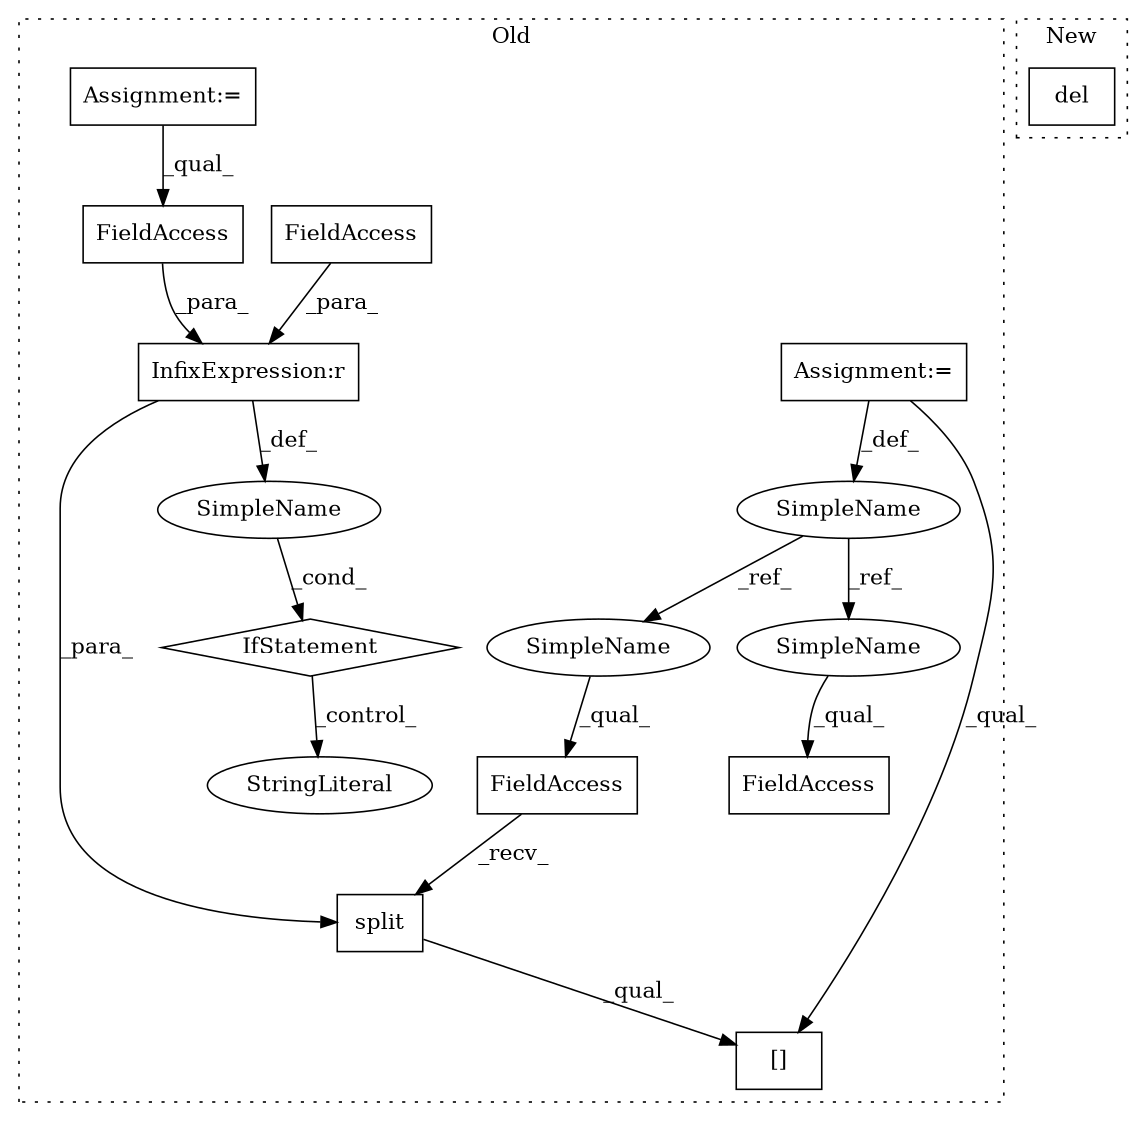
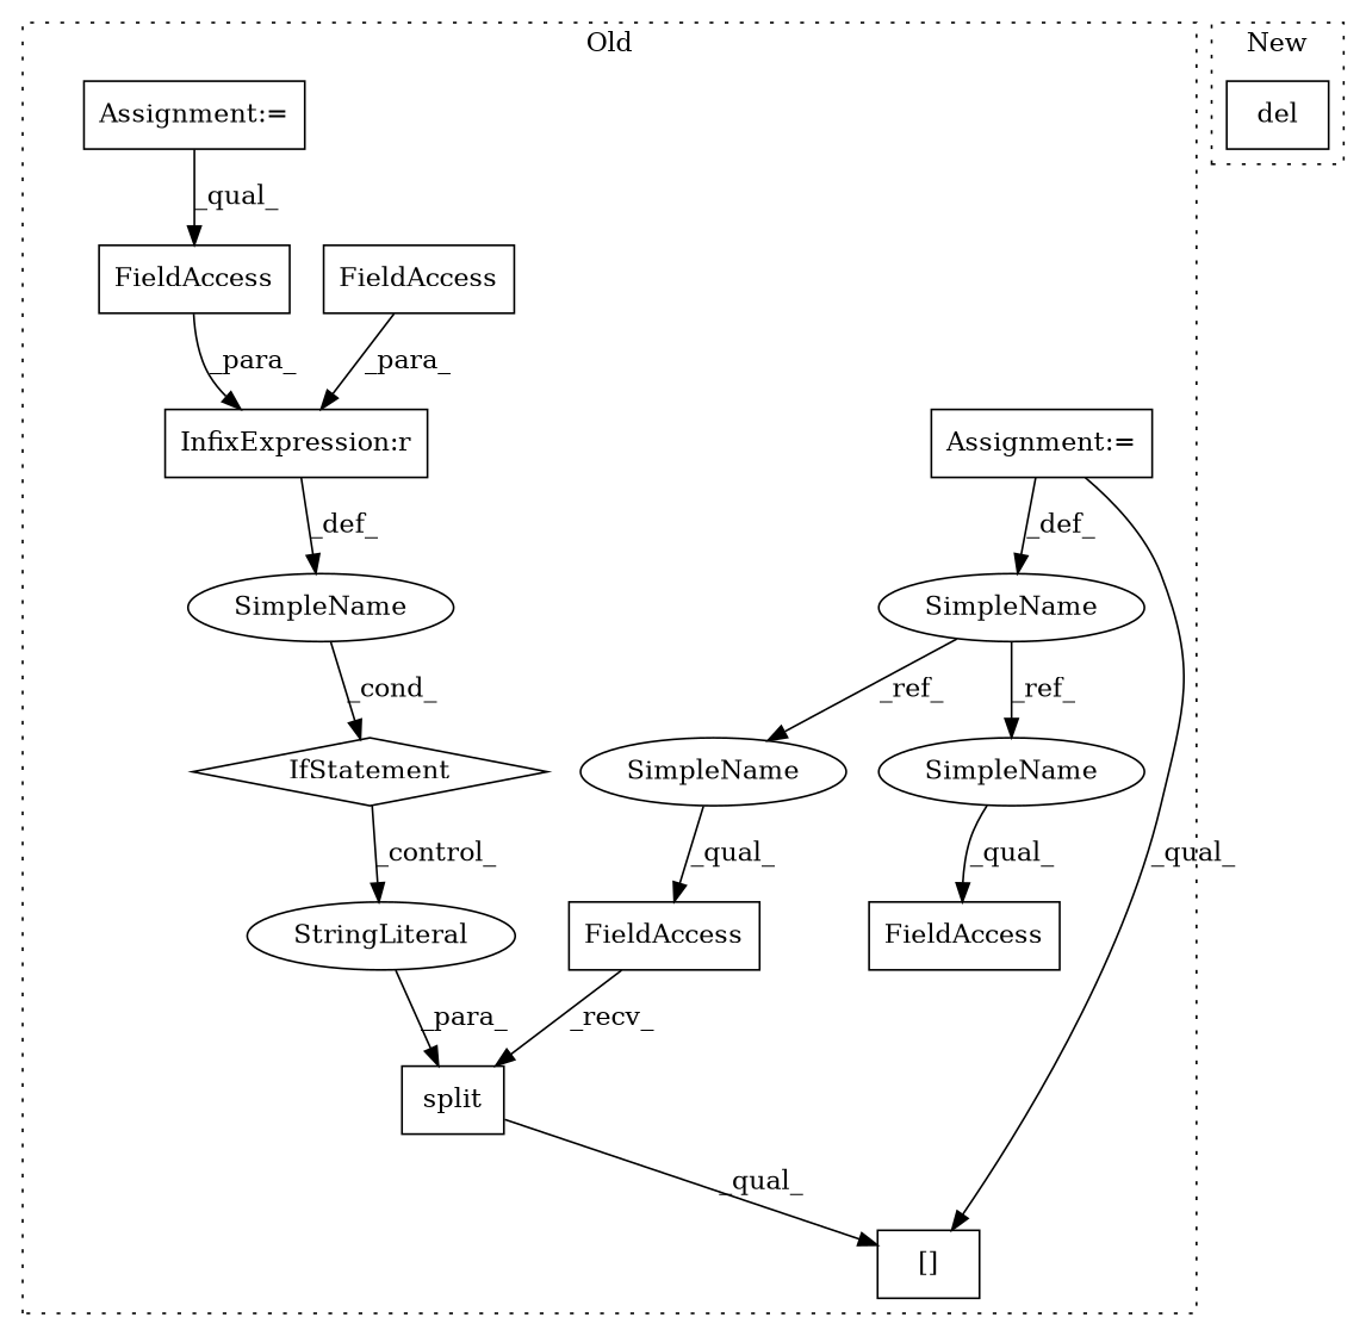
  digraph {
    node [a=42 l=14 s=4744 shape=box]
    n1 [a=32 l="6,1" label=split s="4902,4911"]
    n2 [a=2 l="31,1" label="[]" s="4882,4914"]
    n3 [a=25 l="4,2" label=IfStatement s="4788,4832" shape=diamond]
    n4 [label=SimpleName shape=ellipse l="" s=""]
    n5 [a=7 label="Assignment:="]
    n6 [a=45 l=3 label=StringLiteral s=4908 shape=ellipse]
    n7 [a=27 l=4 label="InfixExpression:r" s=4806]
    n8 [a=22 l=19 label=FieldAccess s=4882]
    n9 [label=SimpleName shape=ellipse]
    n10 [a=22 l=26 label=FieldAccess s=4842]
    n11 [a=22 l=22 label=FieldAccess s=4810]
    n12 [a=22 label=FieldAccess s=4792]
    n13 [a=7 l=5 label="Assignment:=" s=4729]
    n14 [label=SimpleName s=4842 shape=ellipse]
    n15 [label=SimpleName s=4882 shape=ellipse]
    n16 [a=32 l="4,1" label=del s="4605,4623"]
    subgraph cluster_1 {
      label=Old
      style=dotted
      n1
      n2
      n3
      n4
      n5
      n6
      n7
      n8
      n9
      n10
      n11
      n12
      n13
      n14
      n15
    }
    subgraph cluster_2 {
      label=New
      style=dotted
      n16
    }
    n1 -> n2 [label=_qual_]
    n3 -> n6 [label=_control_]
    n4 -> n3 [label=_cond_]
    n5 -> n2 [label=_qual_]
    n5 -> n9 [label=_def_]
-   n7 -> n1 [label=_para_]
+   n6 -> n1 [label=_para_]
    n7 -> n4 [label=_def_]
    n8 -> n1 [label=_recv_]
    n9 -> n14 [label=_ref_]
    n9 -> n15 [label=_ref_]
    n11 -> n7 [label=_para_]
    n12 -> n7 [label=_para_]
    n13 -> n12 [label=_qual_]
    n14 -> n10 [label=_qual_]
    n15 -> n8 [label=_qual_]
  }
